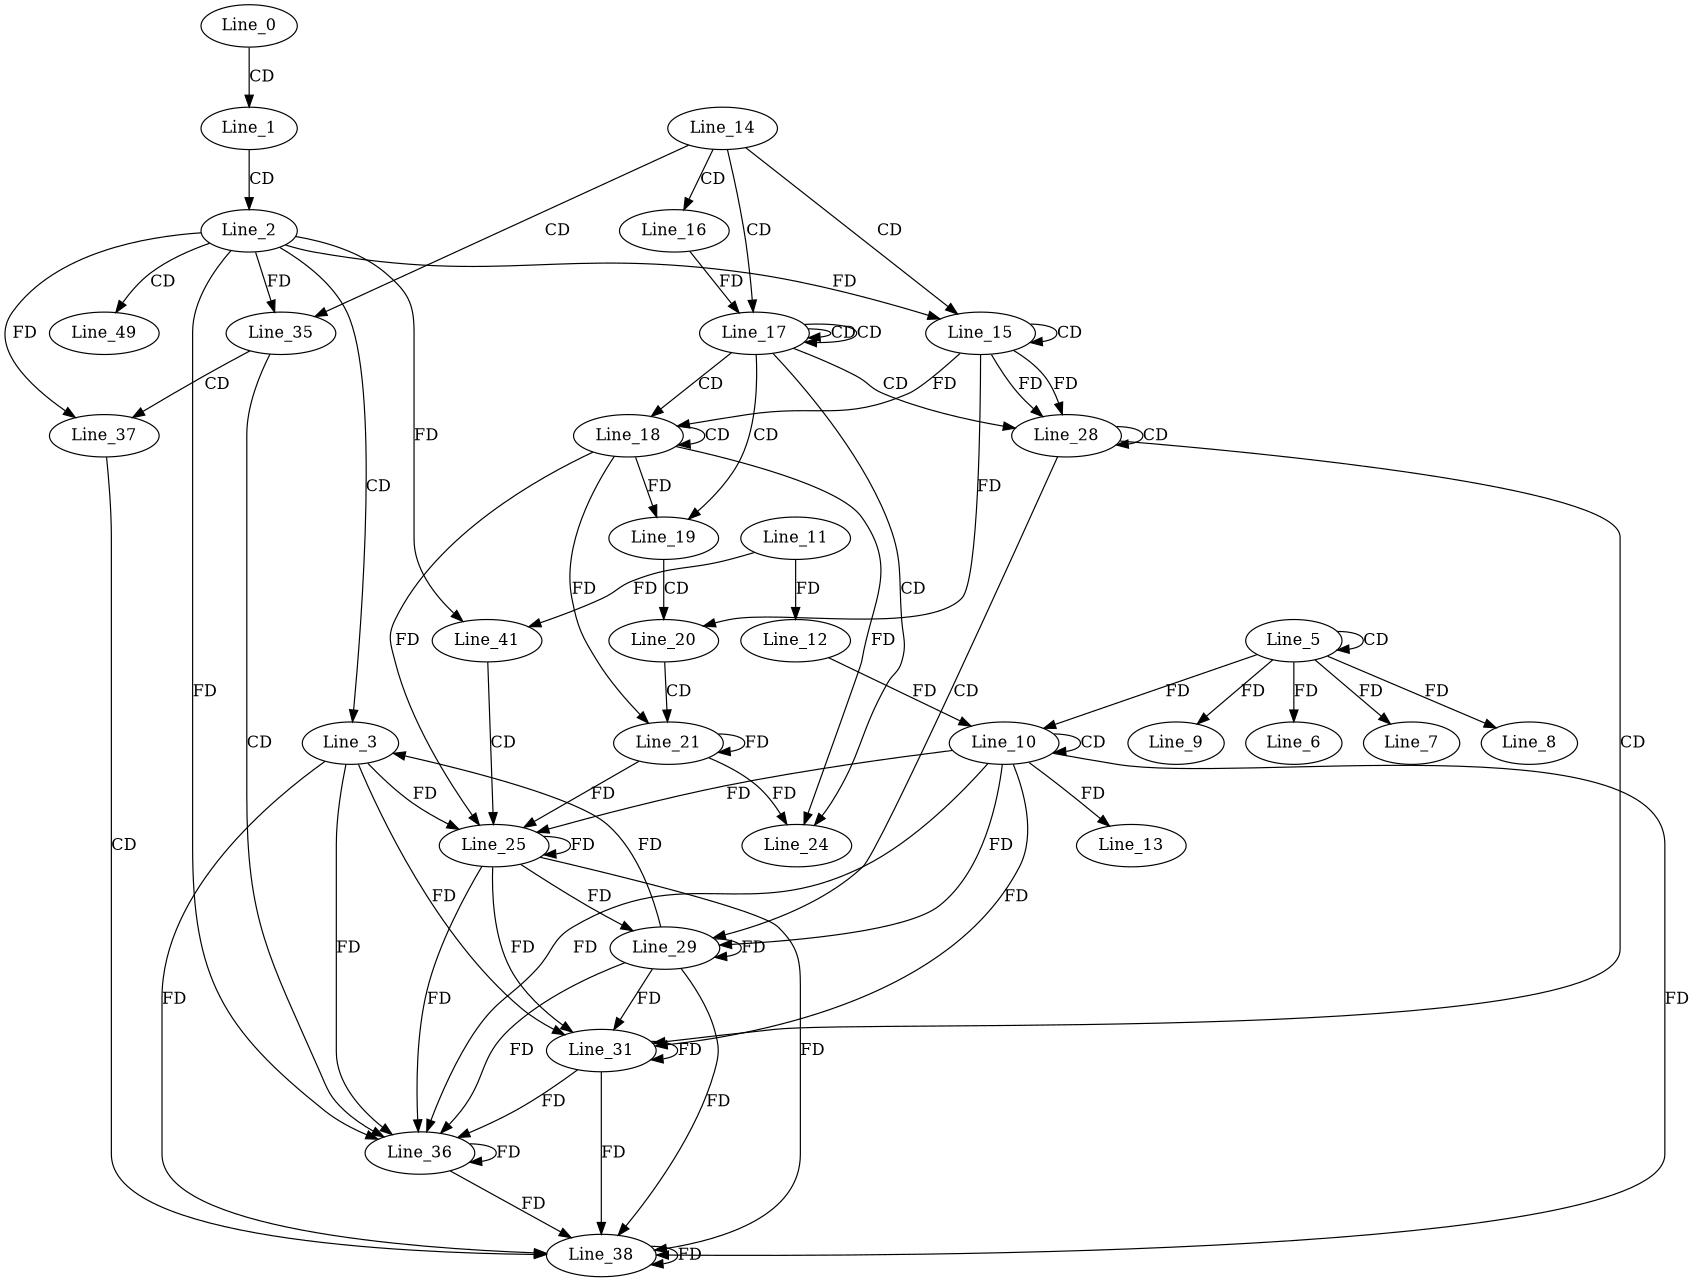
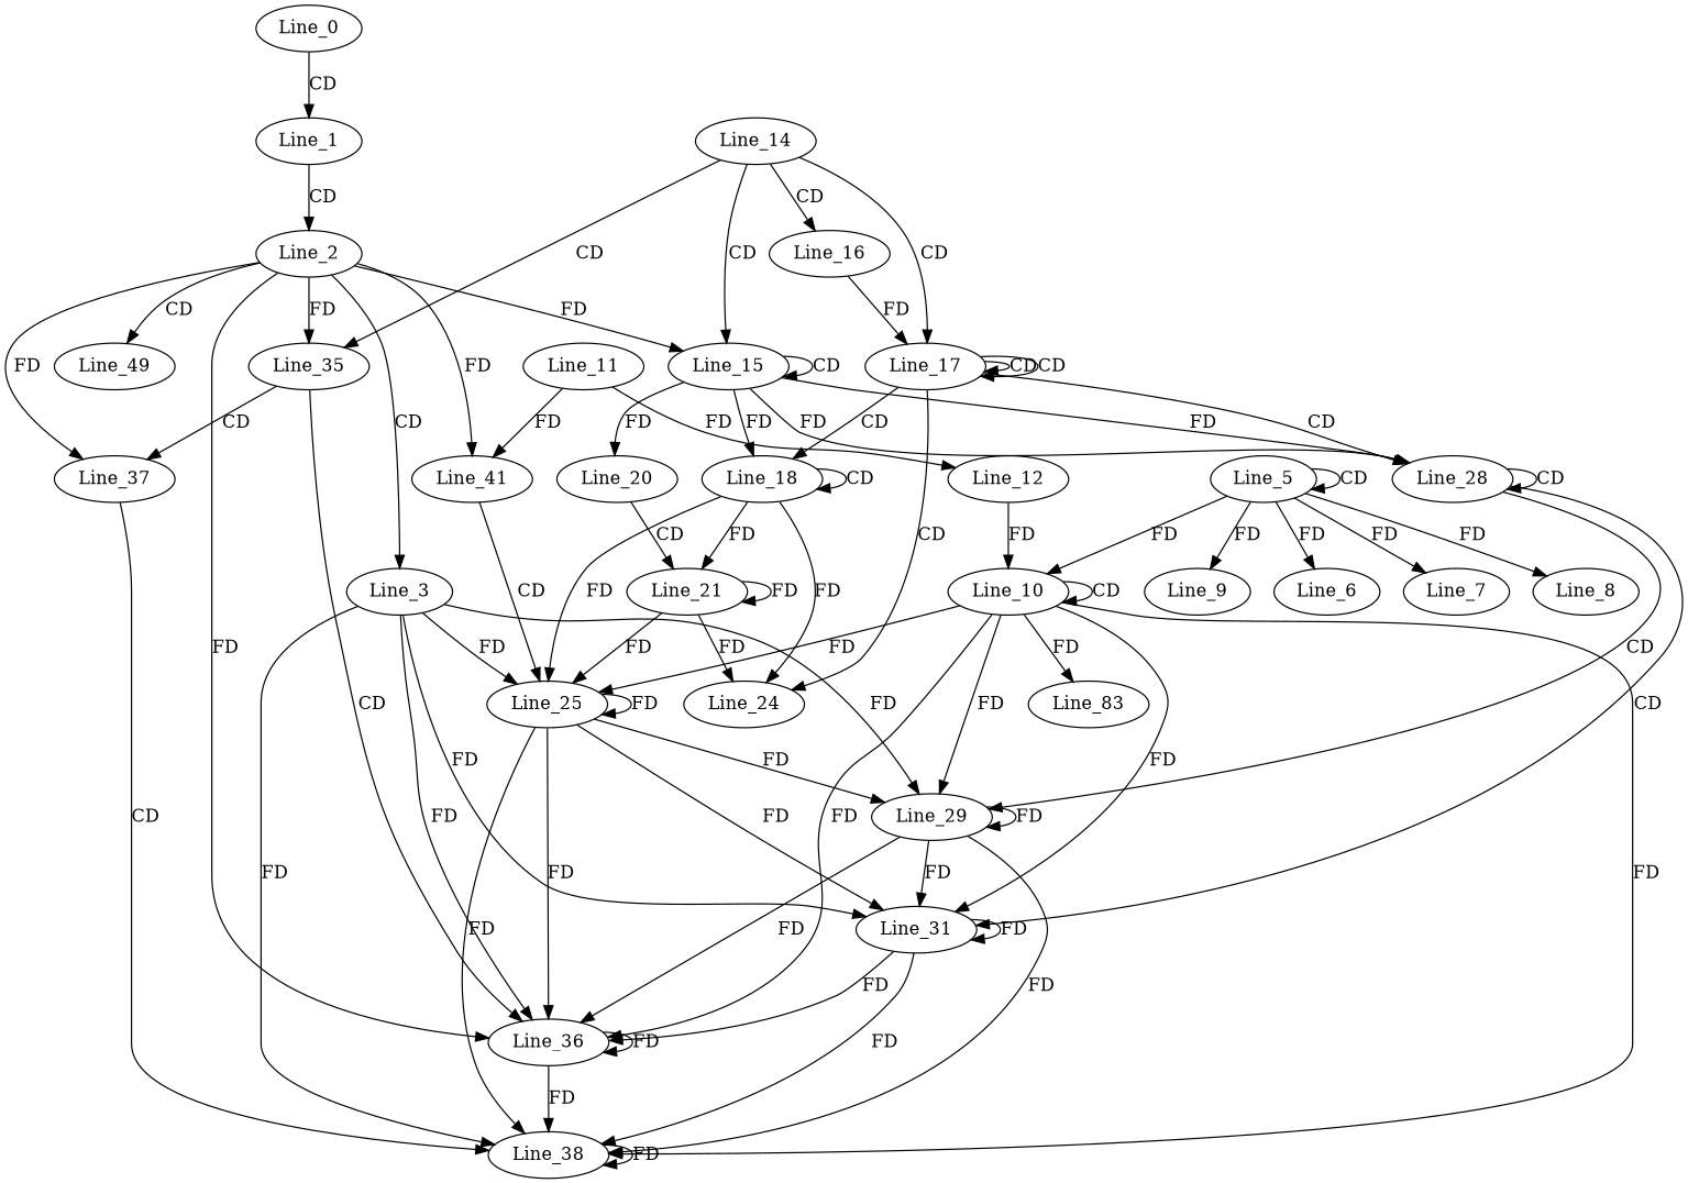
  digraph {
    Line_0
    Line_1
    Line_2
    Line_3
    Line_15
    Line_35
    Line_36
    Line_37
    Line_41
    Line_49
    Line_25
    Line_29
    Line_31
    Line_38
    Line_18
    Line_20
    Line_28
    Line_5
    Line_6
    Line_7
    Line_8
    Line_9
    Line_10
-   Line_13
+   Line_13 [label=Line_83]
    Line_12
    Line_11
    Line_14
    Line_16
    Line_17
-   Line_19
    Line_24
    Line_21
    Line_0 -> Line_1 [label=CD]
    Line_1 -> Line_2 [label=CD]
    Line_2 -> Line_3 [label=CD]
    Line_2 -> Line_15 [label=FD]
    Line_2 -> Line_35 [label=FD]
    Line_2 -> Line_36 [label=FD]
    Line_2 -> Line_37 [label=FD]
    Line_2 -> Line_41 [label=FD]
    Line_2 -> Line_49 [label=CD]
    Line_3 -> Line_36 [label=FD]
    Line_3 -> Line_25 [label=FD]
-   Line_29 -> Line_3 [label=FD]
+   Line_3 -> Line_29 [label=FD]
    Line_3 -> Line_31 [label=FD]
    Line_3 -> Line_38 [label=FD]
    Line_15 -> Line_15 [label=CD]
    Line_15 -> Line_18 [label=FD]
    Line_15 -> Line_20 [label=FD]
    Line_15 -> Line_28 [label=FD]
    Line_15 -> Line_28 [label=FD]
    Line_35 -> Line_36 [label=CD]
    Line_35 -> Line_37 [label=CD]
    Line_36 -> Line_36 [label=FD]
    Line_36 -> Line_38 [label=FD]
    Line_37 -> Line_38 [label=CD]
    Line_41 -> Line_25 [label=CD]
    Line_25 -> Line_36 [label=FD]
    Line_25 -> Line_25 [label=FD]
    Line_25 -> Line_29 [label=FD]
    Line_25 -> Line_31 [label=FD]
    Line_25 -> Line_38 [label=FD]
    Line_29 -> Line_36 [label=FD]
    Line_29 -> Line_29 [label=FD]
    Line_29 -> Line_31 [label=FD]
    Line_29 -> Line_38 [label=FD]
    Line_31 -> Line_36 [label=FD]
    Line_31 -> Line_31 [label=FD]
    Line_31 -> Line_38 [label=FD]
    Line_38 -> Line_38 [label=FD]
    Line_18 -> Line_25 [label=FD]
    Line_18 -> Line_18 [label=CD]
-   Line_18 -> Line_19 [label=FD]
    Line_18 -> Line_24 [label=FD]
    Line_18 -> Line_21 [label=FD]
    Line_20 -> Line_21 [label=CD]
    Line_28 -> Line_29 [label=CD]
    Line_28 -> Line_31 [label=CD]
    Line_28 -> Line_28 [label=CD]
    Line_5 -> Line_5 [label=CD]
    Line_5 -> Line_6 [label=FD]
    Line_5 -> Line_7 [label=FD]
    Line_5 -> Line_8 [label=FD]
    Line_5 -> Line_9 [label=FD]
    Line_5 -> Line_10 [label=FD]
    Line_10 -> Line_36 [label=FD]
    Line_10 -> Line_25 [label=FD]
    Line_10 -> Line_29 [label=FD]
    Line_10 -> Line_31 [label=FD]
    Line_10 -> Line_38 [label=FD]
    Line_10 -> Line_10 [label=CD]
    Line_10 -> Line_13 [label=FD]
    Line_12 -> Line_10 [label=FD]
    Line_11 -> Line_41 [label=FD]
    Line_11 -> Line_12 [label=FD]
    Line_14 -> Line_15 [label=CD]
    Line_14 -> Line_35 [label=CD]
    Line_14 -> Line_16 [label=CD]
    Line_14 -> Line_17 [label=CD]
    Line_16 -> Line_17 [label=FD]
    Line_17 -> Line_18 [label=CD]
    Line_17 -> Line_28 [label=CD]
    Line_17 -> Line_17 [label=CD]
    Line_17 -> Line_17 [label=CD]
-   Line_17 -> Line_19 [label=CD]
    Line_17 -> Line_24 [label=CD]
-   Line_19 -> Line_20 [label=CD]
    Line_21 -> Line_25 [label=FD]
    Line_21 -> Line_24 [label=FD]
    Line_21 -> Line_21 [label=FD]
  }
